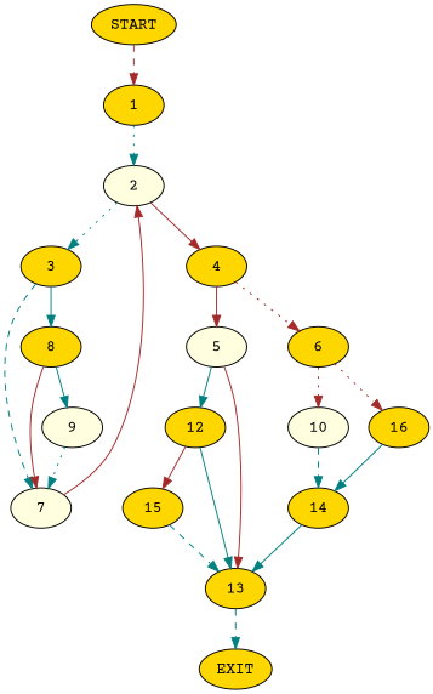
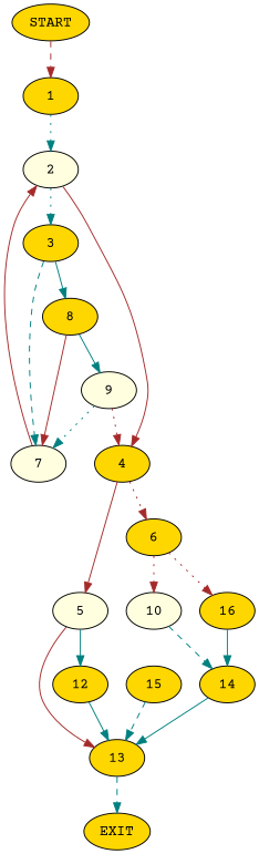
  digraph {
    fontname="Courier Prime"
    node [fillcolor=gold fontname="Courier Prime" style=filled]
    edge [color=teal fontname="Courier Prime" style=solid]
    n1 [label=START]
    1
    2 [fillcolor=lightyellow]
    n4 [label=EXIT]
    3
    4
    7 [fillcolor=lightyellow]
    8
    5 [fillcolor=lightyellow]
    6
    9 [fillcolor=lightyellow]
    12
    13
    10 [fillcolor=lightyellow]
    n15 [label=16]
    15
    14
    n1 -> 1 [color=brown style=dashed]
    1 -> 2 [style=dotted]
    2 -> 3 [style=dotted]
    2 -> 4 [color=brown]
    3 -> 7 [style=dashed]
    3 -> 8
    4 -> 5 [color=brown]
    4 -> 6 [color=brown style=dotted]
    7 -> 2 [color=brown]
    8 -> 7 [color=brown]
    8 -> 9
    5 -> 12
    5 -> 13 [color=brown]
    6 -> 10 [color=brown style=dotted]
    6 -> n15 [color=brown style=dotted]
+   9 -> 4 [color=brown style=dotted]
    9 -> 7 [style=dotted]
    12 -> 13
-   12 -> 15 [color=brown]
    13 -> n4 [style=dashed]
    10 -> 14 [style=dashed]
    n15 -> 14
    15 -> 13 [style=dashed]
    14 -> 13
  }
